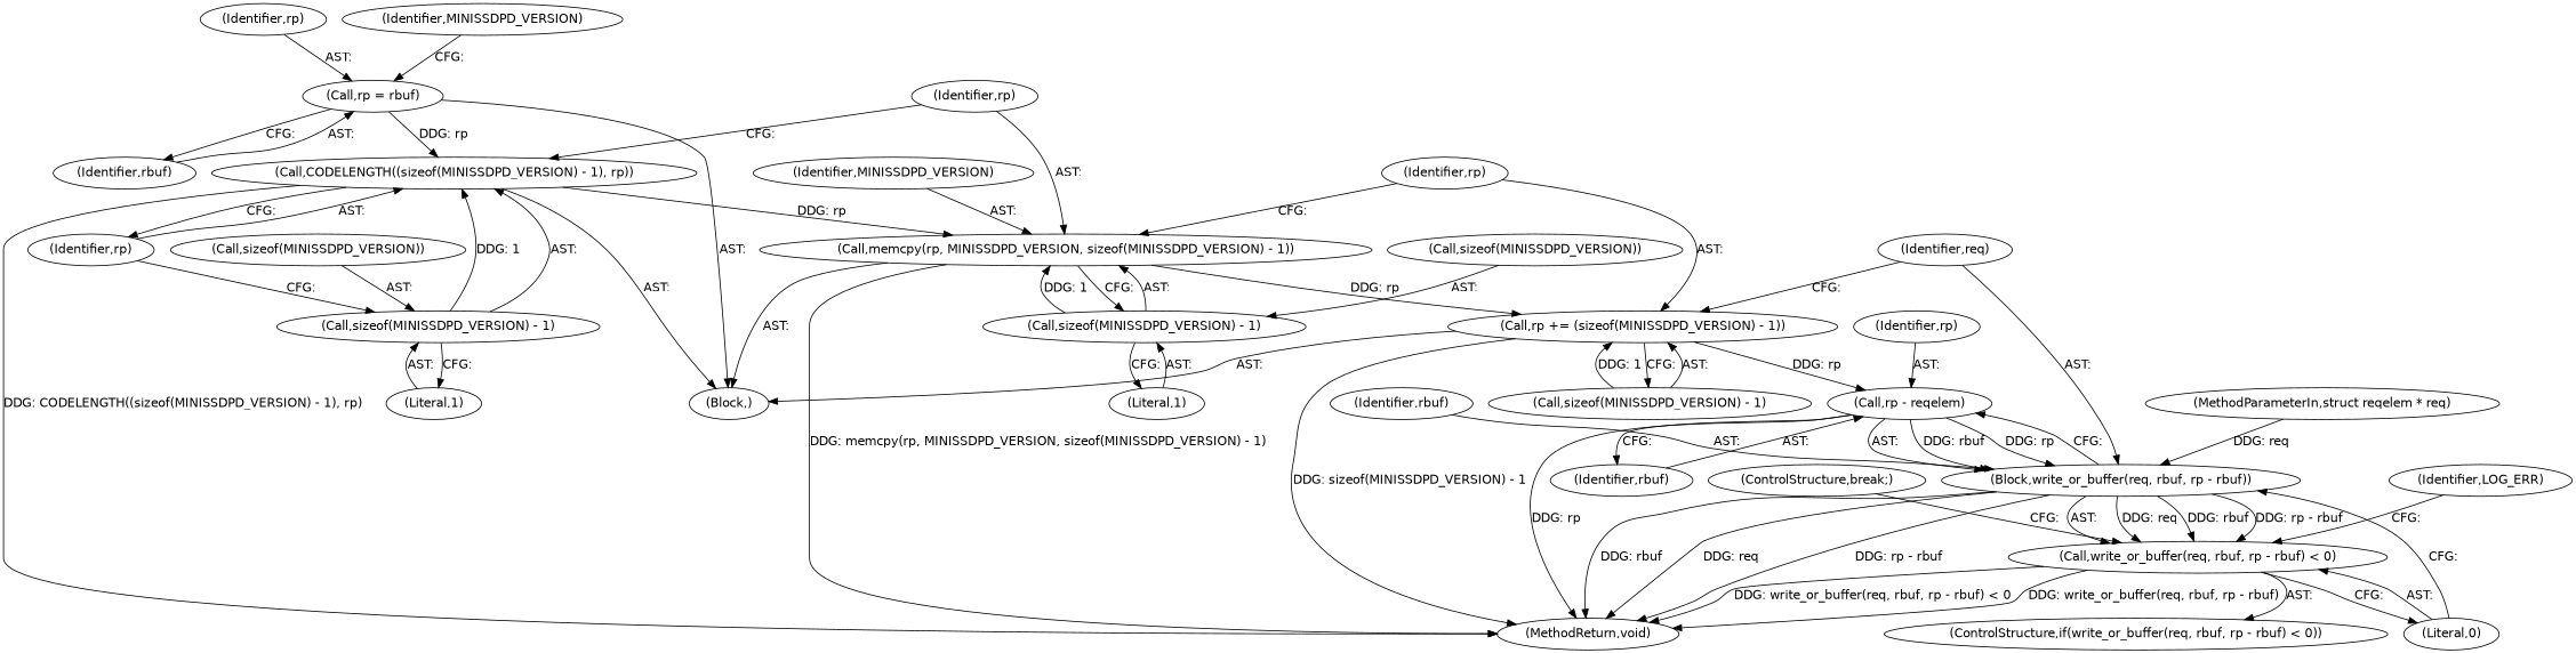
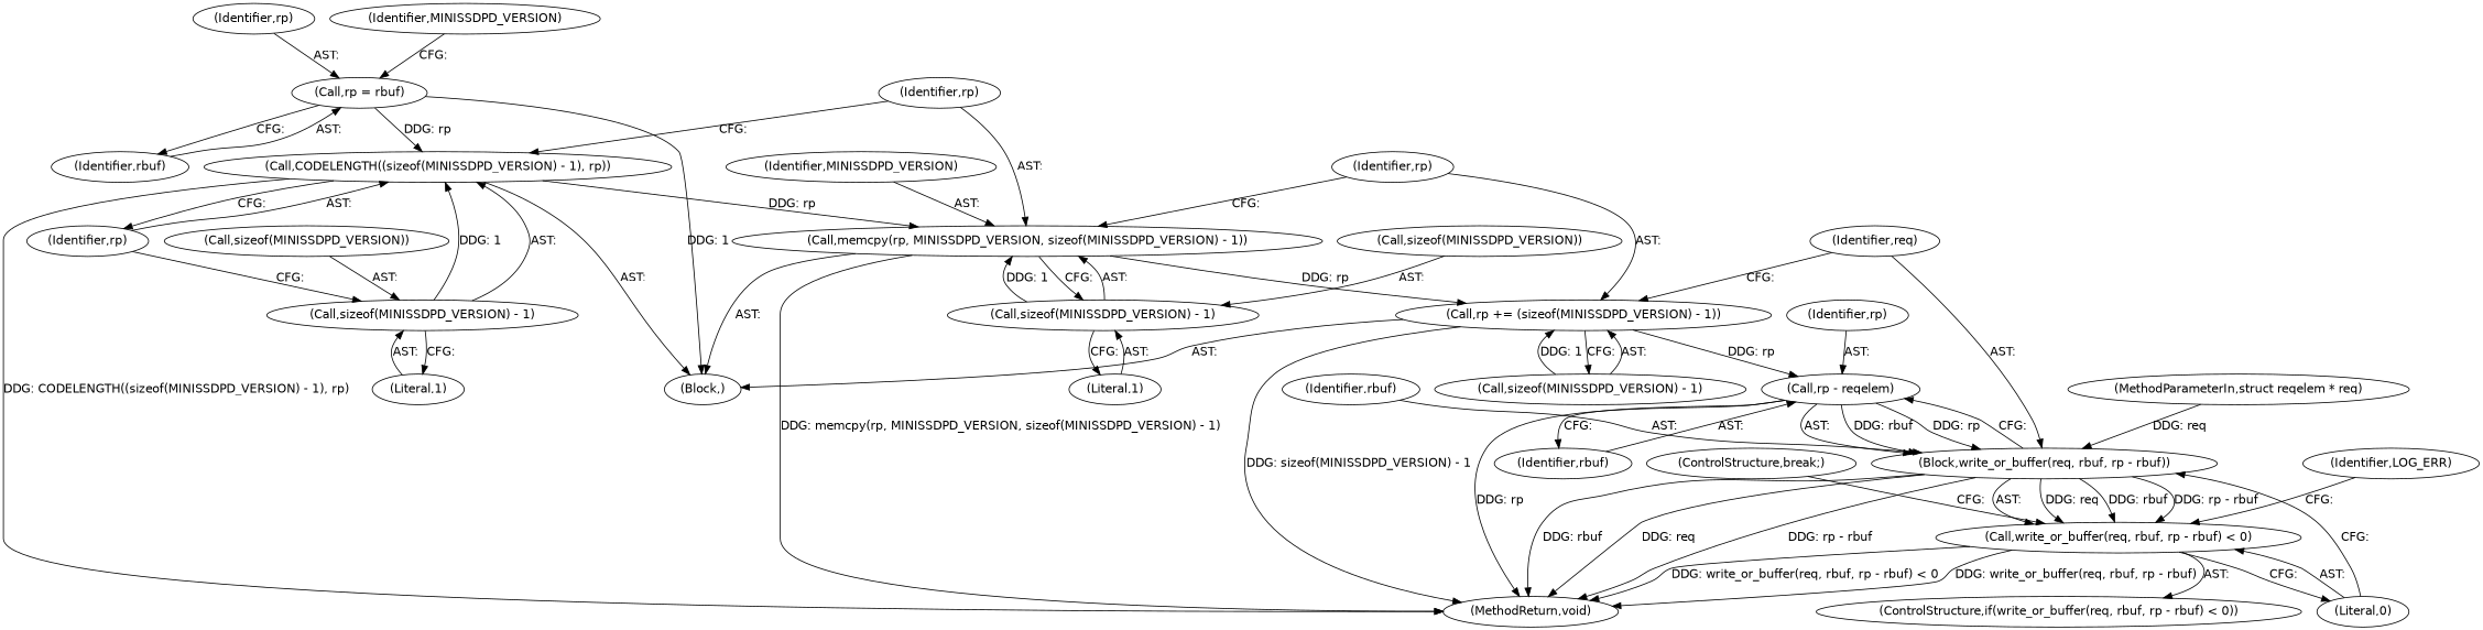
  digraph {
    fontname="DejaVu Sans"
    node [fontname="DejaVu Sans"]
    edge [fontname="DejaVu Sans"]
    n1 [label="(Call,memcpy(rp, MINISSDPD_VERSION, sizeof(MINISSDPD_VERSION) - 1))"]
    n2 [label="(Call,sizeof(MINISSDPD_VERSION) - 1)"]
    n3 [label="(Call,rp += (sizeof(MINISSDPD_VERSION) - 1))"]
    n4 [label="(MethodReturn,void)"]
    n5 [label="(Block,)"]
    n6 [label="(Literal,1)"]
    n7 [label="(Call,rp - reqelem)"]
    n8 [label="(Call,sizeof(MINISSDPD_VERSION) - 1)"]
    n9 [label="(Call,CODELENGTH((sizeof(MINISSDPD_VERSION) - 1), rp))"]
    n10 [label="(Identifier,rp)"]
    n11 [label="(Call,sizeof(MINISSDPD_VERSION) - 1)"]
    n12 [label="(Literal,1)"]
    n13 [label="(Call,rp = rbuf)"]
    n14 [label="(Identifier,rbuf)"]
    n15 [label="(Block,write_or_buffer(req, rbuf, rp - rbuf))"]
    n16 [label="(Identifier,rbuf)"]
    n17 [label="(Call,write_or_buffer(req, rbuf, rp - rbuf) < 0)"]
    n18 [label="(ControlStructure,if(write_or_buffer(req, rbuf, rp - rbuf) < 0))"]
    n19 [label="(Literal,0)"]
    n20 [label="(Identifier,req)"]
    n21 [label="(MethodParameterIn,struct reqelem * req)"]
    n22 [label="(ControlStructure,break;)"]
    n23 [label="(Identifier,rp)"]
    n24 [label="(Call,sizeof(MINISSDPD_VERSION))"]
    n25 [label="(Identifier,rp)"]
    n26 [label="(Identifier,rbuf)"]
    n27 [label="(Identifier,MINISSDPD_VERSION)"]
    n28 [label="(Identifier,MINISSDPD_VERSION)"]
    n29 [label="(Identifier,rp)"]
    n30 [label="(Identifier,rp)"]
    n31 [label="(Call,sizeof(MINISSDPD_VERSION))"]
    n32 [label="(Identifier,LOG_ERR)"]
    n1 -> n2 [label="CFG: "]
    n1 -> n3 [label="DDG: rp"]
    n1 -> n4 [label="DDG: memcpy(rp, MINISSDPD_VERSION, sizeof(MINISSDPD_VERSION) - 1)"]
    n1 -> n5 [label="AST: "]
    n2 -> n1 [label="AST: "]
    n2 -> n1 [label="DDG: 1"]
    n2 -> n6 [label="CFG: "]
    n3 -> n4 [label="DDG: sizeof(MINISSDPD_VERSION) - 1"]
    n3 -> n5 [label="AST: "]
    n3 -> n7 [label="DDG: rp"]
    n3 -> n8 [label="CFG: "]
    n6 -> n2 [label="AST: "]
    n7 -> n4 [label="DDG: rp"]
    n7 -> n15 [label="AST: "]
    n7 -> n15 [label="DDG: rbuf"]
    n7 -> n15 [label="DDG: rp"]
    n7 -> n16 [label="CFG: "]
    n8 -> n3 [label="AST: "]
    n8 -> n3 [label="DDG: 1"]
    n9 -> n1 [label="DDG: rp"]
    n9 -> n4 [label="DDG: CODELENGTH((sizeof(MINISSDPD_VERSION) - 1), rp)"]
    n9 -> n5 [label="AST: "]
    n9 -> n10 [label="CFG: "]
    n10 -> n9 [label="AST: "]
    n10 -> n11 [label="CFG: "]
    n11 -> n9 [label="AST: "]
    n11 -> n9 [label="DDG: 1"]
    n11 -> n12 [label="CFG: "]
    n12 -> n11 [label="AST: "]
-   n13 -> n5 [label="AST: "]
+   n13 -> n5 [label="DDG: 1"]
    n13 -> n9 [label="DDG: rp"]
    n13 -> n14 [label="CFG: "]
    n14 -> n13 [label="AST: "]
    n15 -> n4 [label="DDG: rp - rbuf"]
    n15 -> n4 [label="DDG: rbuf"]
    n15 -> n4 [label="DDG: req"]
    n15 -> n7 [label="CFG: "]
    n15 -> n17 [label="AST: "]
    n15 -> n17 [label="DDG: req"]
    n15 -> n17 [label="DDG: rbuf"]
    n15 -> n17 [label="DDG: rp - rbuf"]
    n16 -> n7 [label="AST: "]
    n17 -> n4 [label="DDG: write_or_buffer(req, rbuf, rp - rbuf) < 0"]
    n17 -> n4 [label="DDG: write_or_buffer(req, rbuf, rp - rbuf)"]
    n17 -> n18 [label="AST: "]
    n17 -> n19 [label="CFG: "]
    n19 -> n15 [label="CFG: "]
    n19 -> n17 [label="AST: "]
    n20 -> n3 [label="CFG: "]
    n20 -> n15 [label="AST: "]
    n21 -> n15 [label="DDG: req"]
    n22 -> n17 [label="CFG: "]
    n23 -> n1 [label="CFG: "]
    n23 -> n3 [label="AST: "]
    n24 -> n2 [label="AST: "]
    n25 -> n13 [label="AST: "]
    n26 -> n15 [label="AST: "]
    n27 -> n1 [label="AST: "]
    n28 -> n13 [label="CFG: "]
    n29 -> n7 [label="AST: "]
    n30 -> n1 [label="AST: "]
    n30 -> n9 [label="CFG: "]
    n31 -> n11 [label="AST: "]
    n32 -> n17 [label="CFG: "]
  }
